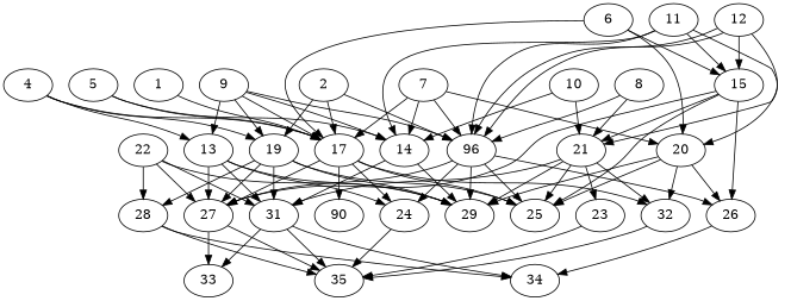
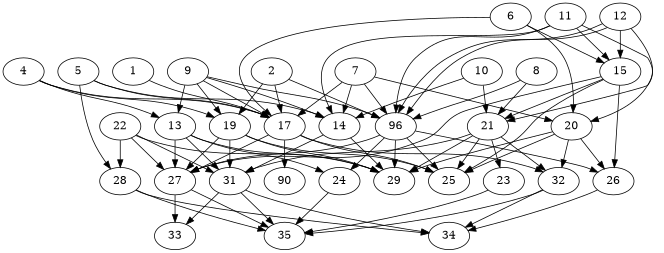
  digraph {
    node [alpha=0.17]
    1 [alpha=0.07 expect_size=42518528]
    17 [alpha=0.06 expect_size=14351360]
    24 [alpha=0.18 expect_size=48659456]
    27 [alpha=0.07 expect_size=30430208]
    25 [alpha=0.03 expect_size=26871808]
    n6 [alpha=0.08 expect_size=27881472 label=90]
    32 [alpha=0.16 expect_size=17351680]
    35 [alpha=0.15 expect_size=6007808]
    33 [alpha=0.15 expect_size=17550336]
    34 [alpha=0.09 expect_size=10865664]
    31 [alpha=0.12 expect_size=47113216]
    2 [alpha=0.16 expect_size=37008384]
    n13 [expect_size=22202368 label=96]
    19 [alpha=0.05 expect_size=13490176]
    29 [expect_size=16752640]
    26 [alpha=0.01 expect_size=36359168]
    28 [alpha=0.01 expect_size=44569600]
    13 [alpha=0.12 expect_size=42155008]
    22 [alpha=0.00 expect_size=46023680]
    4 [expect_size=13953024]
    5 [alpha=0.16 expect_size=14551040]
    14 [alpha=0.11 expect_size=39984128]
    6 [expect_size=38177792]
    15 [alpha=0.04 expect_size=32102400]
    20 [alpha=0.08 expect_size=7579648]
    21 [alpha=0.07 expect_size=14086144]
    7 [alpha=0.13 expect_size=20559872]
    8 [alpha=0.07 expect_size=26071040]
    23 [expect_size=21209088]
    9 [expect_size=11736064]
    10 [alpha=0.03 expect_size=38648832]
    11 [alpha=0.14 expect_size=36062208]
    12 [alpha=0.09 expect_size=51680256]
    1 -> 17
-   17 -> 24
    17 -> 27
    17 -> 25
    17 -> n6
    17 -> 32
    24 -> 35
    27 -> 35
    27 -> 33
    32 -> 35
+   32 -> 34
    31 -> 35
    31 -> 33
    31 -> 34
    2 -> 17
    2 -> n13
    2 -> 19
    n13 -> 24
    n13 -> 27
    n13 -> 25
    n13 -> 29
    n13 -> 26
    19 -> 27
    19 -> 25
    19 -> 31
    19 -> 29
-   19 -> 28
+   5 -> 28
    26 -> 34
    28 -> 35
    28 -> 34
    13 -> 24
    13 -> 27
    13 -> 31
    13 -> 29
    22 -> 27
    22 -> 31
    22 -> 29
    22 -> 28
    4 -> 17
    4 -> 19
    4 -> 13
    5 -> 17
    5 -> 14
    14 -> 31
    14 -> 29
    6 -> 17
    6 -> 15
    6 -> 20
    15 -> 27
    15 -> 25
    15 -> 26
    15 -> 21
    20 -> 25
    20 -> 32
    20 -> 29
    20 -> 26
    21 -> 25
    21 -> 32
    21 -> 31
    21 -> 29
    21 -> 23
    7 -> 17
    7 -> n13
    7 -> 14
    7 -> 20
    8 -> n13
    8 -> 21
    23 -> 35
    9 -> 17
    9 -> n13
    9 -> 19
    9 -> 13
    9 -> 14
    10 -> 14
    10 -> 21
    11 -> n13
    11 -> 14
    11 -> 15
    11 -> 20
    12 -> n13
    12 -> n13
    12 -> 15
    12 -> 21
  }
